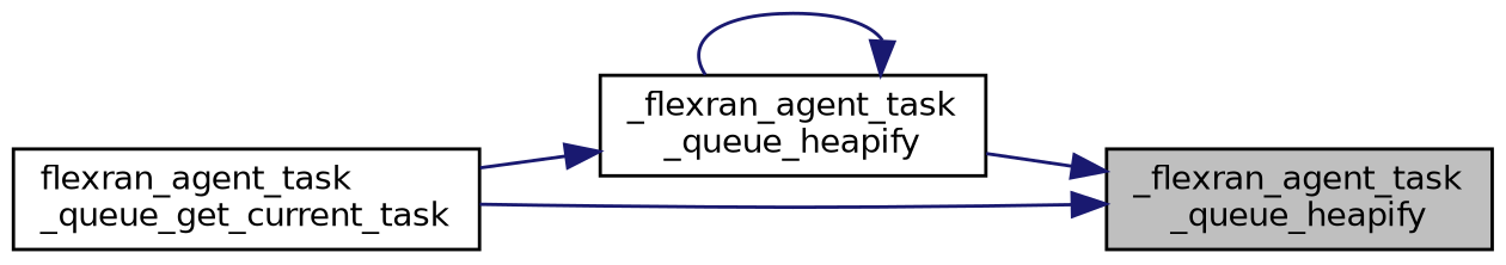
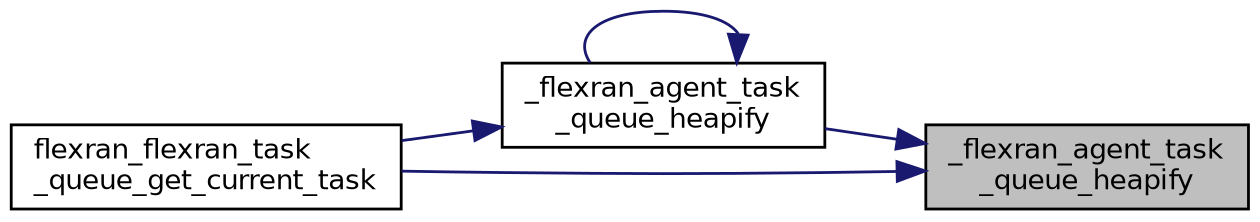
  digraph {
    rankdir=RL
    node [color=black fillcolor=white fontname=Helvetica fontsize=10 shape=record style=filled]
    edge [color=midnightblue dir=back fontname=Helvetica fontsize=10 labelfontname=Helvetica labelfontsize=10 style=solid]
    n1 [fillcolor=grey75 fontcolor=black height=0.2 label="_flexran_agent_task\l_queue_heapify" width=0.4]
    n2 [height=0.2 label="_flexran_agent_task\l_queue_heapify" width=0.4]
-   n3 [height=0.2 label="flexran_agent_task\l_queue_get_current_task" width=0.4]
+   n3 [height=0.2 label="flexran_flexran_task\l_queue_get_current_task" width=0.4]
    n1 -> n2
    n1 -> n3
    n2 -> n2
    n2 -> n3
  }
